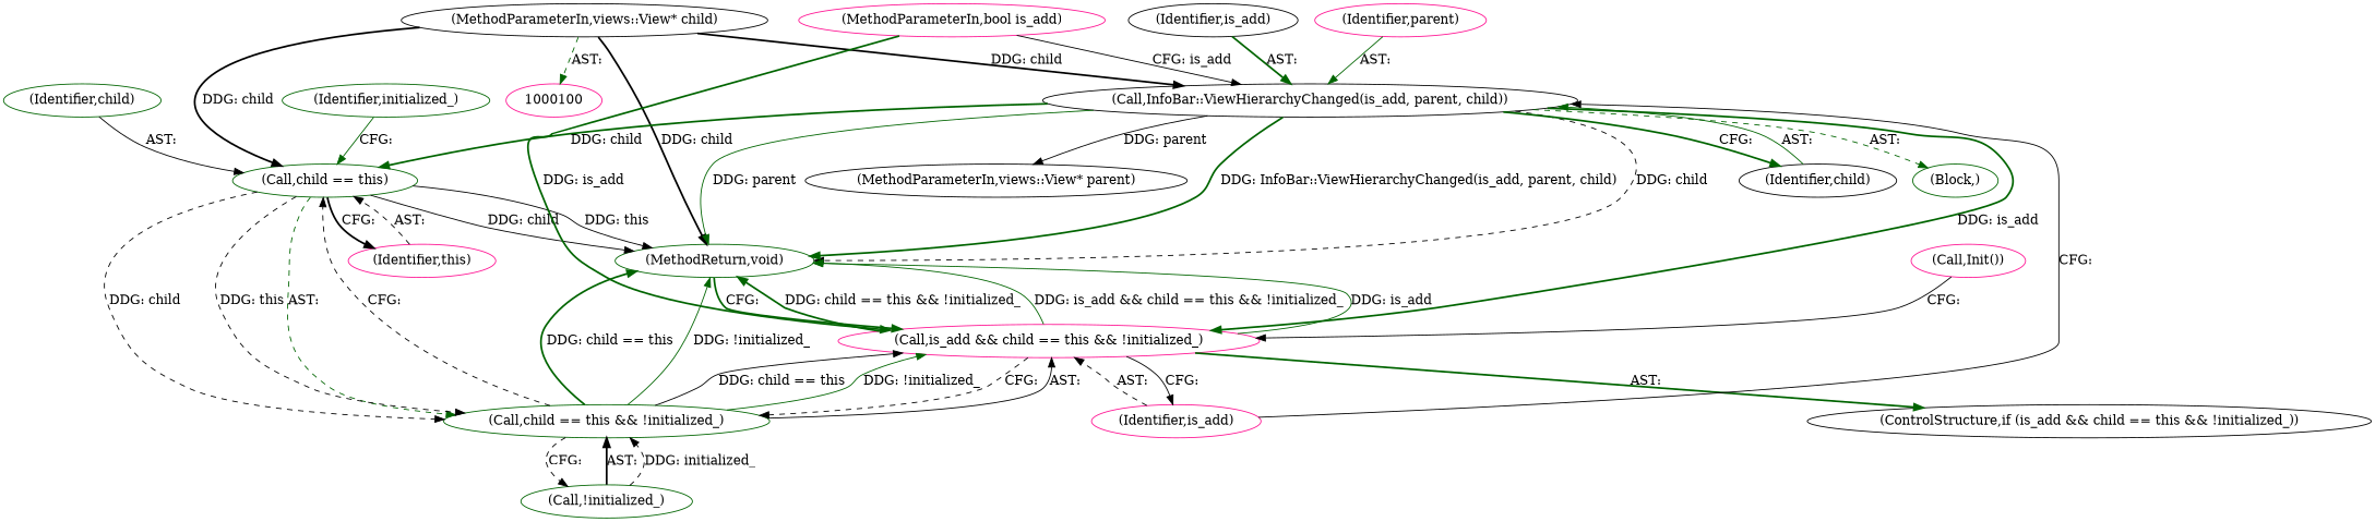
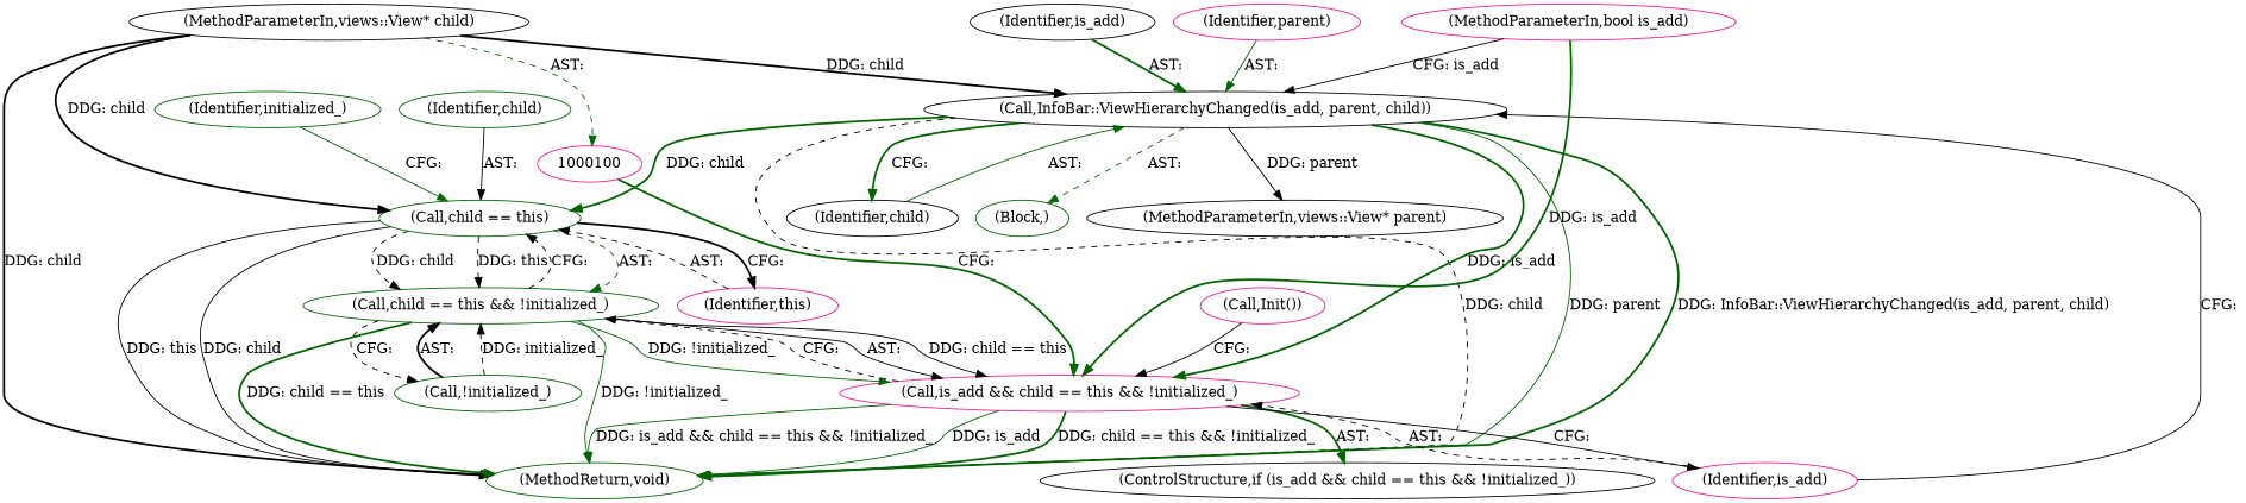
  digraph {
    node [color=darkgreen]
    edge [color=black style=solid]
    n1 [color=black label="(MethodParameterIn,views::View* child)"]
    n2 [color=black label="(Call,InfoBar::ViewHierarchyChanged(is_add, parent, child))"]
    n3 [label="(Call,child == this)"]
    n4 [label="(MethodReturn,void)"]
    1000100 [color=deeppink]
    n6 [color=deeppink label="(Call,is_add && child == this && !initialized_)"]
    n7 [color=black label="(Identifier,child)"]
    n8 [label="(Block,)"]
    n9 [color=black label="(MethodParameterIn,views::View* parent)"]
    n10 [label="(Call,child == this && !initialized_)"]
    n11 [color=deeppink label="(Identifier,this)"]
    n12 [color=black label="(ControlStructure,if (is_add && child == this && !initialized_))"]
    n13 [color=deeppink label="(Identifier,is_add)"]
    n14 [label="(Call,!initialized_)"]
    n15 [color=deeppink label="(MethodParameterIn,bool is_add)"]
    n16 [color=deeppink label="(Call,Init())"]
    n17 [label="(Identifier,initialized_)"]
    n18 [color=black label="(Identifier,is_add)"]
    n19 [label="(Identifier,child)"]
    n20 [color=deeppink label="(Identifier,parent)"]
    n1 -> n2 [label="DDG: child" style=bold]
    n1 -> n3 [label="DDG: child" style=bold]
    n1 -> n4 [label="DDG: child" style=bold]
    n1 -> 1000100 [color=darkgreen label="AST: " style=dashed]
    n2 -> n3 [color=darkgreen label="DDG: child" style=bold]
    n2 -> n4 [label="DDG: child" style=dashed]
    n2 -> n4 [color=darkgreen label="DDG: parent"]
    n2 -> n4 [color=darkgreen label="DDG: InfoBar::ViewHierarchyChanged(is_add, parent, child)" style=bold]
    n2 -> n6 [color=darkgreen label="DDG: is_add" style=bold]
    n2 -> n7 [color=darkgreen label="CFG: " style=bold]
    n2 -> n8 [color=darkgreen label="AST: " style=dashed]
    n2 -> n9 [label="DDG: parent"]
    n3 -> n4 [label="DDG: child"]
    n3 -> n4 [label="DDG: this"]
    n3 -> n10 [color=darkgreen label="AST: " style=dashed]
    n3 -> n10 [label="DDG: child" style=dashed]
    n3 -> n10 [label="DDG: this" style=dashed]
    n3 -> n11 [label="CFG: " style=bold]
-   n4 -> n6 [color=darkgreen label="CFG: " style=bold]
+   1000100 -> n6 [color=darkgreen label="CFG: " style=bold]
    n6 -> n4 [color=darkgreen label="DDG: child == this && !initialized_" style=bold]
    n6 -> n4 [color=darkgreen label="DDG: is_add && child == this && !initialized_"]
    n6 -> n4 [color=darkgreen label="DDG: is_add"]
    n6 -> n10 [label="CFG: " style=dashed]
    n6 -> n12 [color=darkgreen label="AST: " style=bold]
    n6 -> n13 [label="CFG: "]
    n7 -> n2 [color=darkgreen label="AST: "]
    n10 -> n3 [label="CFG: " style=dashed]
    n10 -> n4 [color=darkgreen label="DDG: child == this" style=bold]
    n10 -> n4 [color=darkgreen label="DDG: !initialized_"]
    n10 -> n6 [label="AST: "]
    n10 -> n6 [label="DDG: child == this"]
    n10 -> n6 [color=darkgreen label="DDG: !initialized_"]
    n10 -> n14 [label="CFG: " style=dashed]
    n11 -> n3 [label="AST: " style=dashed]
    n13 -> n2 [label="CFG: "]
    n13 -> n6 [label="AST: " style=dashed]
    n14 -> n10 [label="AST: " style=bold]
    n14 -> n10 [label="DDG: initialized_" style=dashed]
    n15 -> n2 [label="CFG: is_add"]
    n15 -> n6 [color=darkgreen label="DDG: is_add" style=bold]
    n16 -> n6 [label="CFG: "]
    n17 -> n3 [color=darkgreen label="CFG: "]
    n18 -> n2 [color=darkgreen label="AST: " style=bold]
    n19 -> n3 [label="AST: "]
    n20 -> n2 [color=darkgreen label="AST: "]
  }
